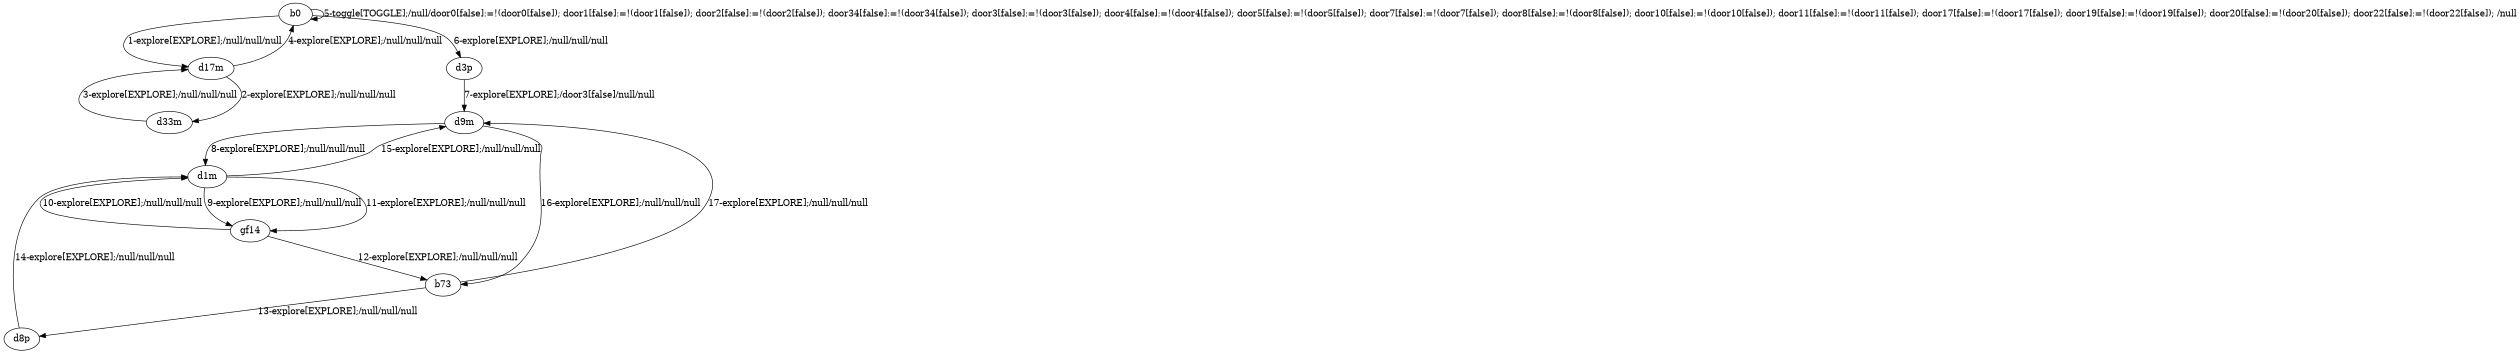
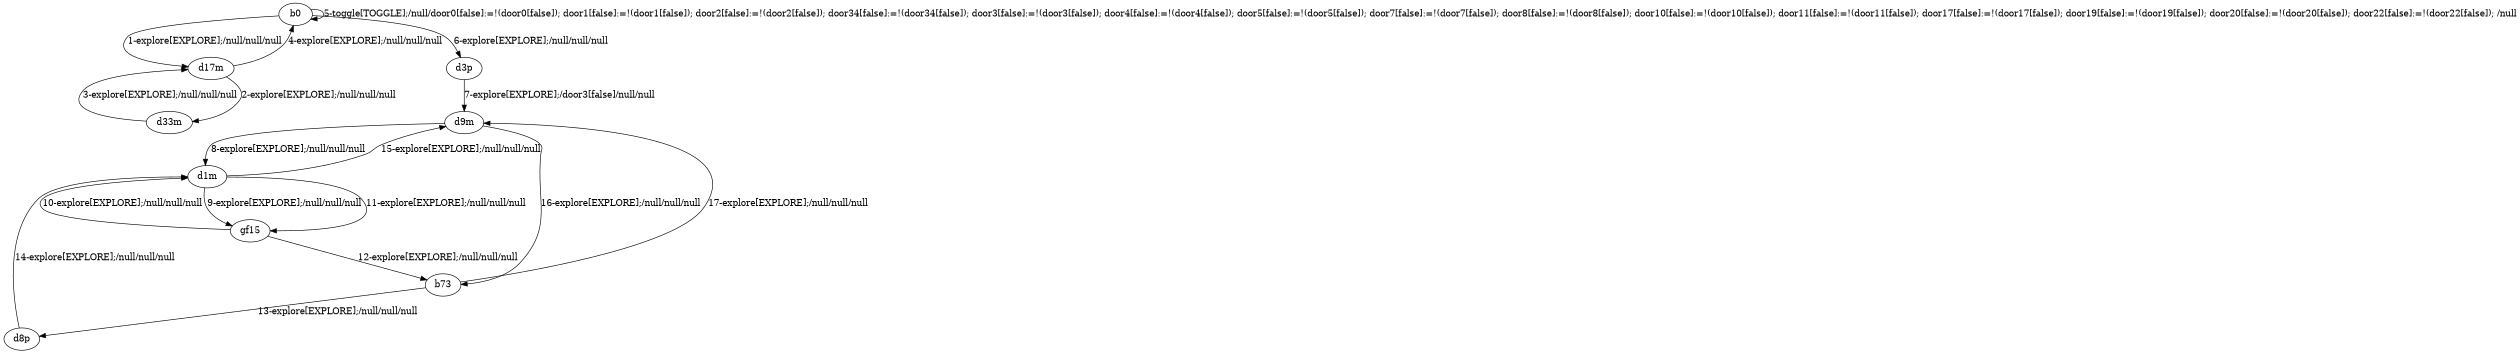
  digraph {
    b0
    d17m
    d3p
    d33m
    n5 [label=d9m]
    d1m
    b73
-   gf14
+   gf14 [label=gf15]
    n9 [label=d8p]
    b0 -> b0 [label="5-toggle[TOGGLE];/null/door0[false]:=!(door0[false]); door1[false]:=!(door1[false]); door2[false]:=!(door2[false]); door34[false]:=!(door34[false]); door3[false]:=!(door3[false]); door4[false]:=!(door4[false]); door5[false]:=!(door5[false]); door7[false]:=!(door7[false]); door8[false]:=!(door8[false]); door10[false]:=!(door10[false]); door11[false]:=!(door11[false]); door17[false]:=!(door17[false]); door19[false]:=!(door19[false]); door20[false]:=!(door20[false]); door22[false]:=!(door22[false]); /null"]
    b0 -> d17m [label="1-explore[EXPLORE];/null/null/null"]
    b0 -> d3p [label="6-explore[EXPLORE];/null/null/null"]
    d17m -> b0 [label="4-explore[EXPLORE];/null/null/null"]
    d17m -> d33m [label="2-explore[EXPLORE];/null/null/null"]
    d3p -> n5 [label="7-explore[EXPLORE];/door3[false]/null/null"]
    d33m -> d17m [label="3-explore[EXPLORE];/null/null/null"]
    n5 -> d1m [label="8-explore[EXPLORE];/null/null/null"]
    n5 -> b73 [label="16-explore[EXPLORE];/null/null/null"]
    d1m -> n5 [label="15-explore[EXPLORE];/null/null/null"]
    d1m -> gf14 [label="9-explore[EXPLORE];/null/null/null"]
    d1m -> gf14 [label="11-explore[EXPLORE];/null/null/null"]
    b73 -> n5 [label="17-explore[EXPLORE];/null/null/null"]
    b73 -> n9 [label="13-explore[EXPLORE];/null/null/null"]
    gf14 -> d1m [label="10-explore[EXPLORE];/null/null/null"]
    gf14 -> b73 [label="12-explore[EXPLORE];/null/null/null"]
    n9 -> d1m [label="14-explore[EXPLORE];/null/null/null"]
  }
